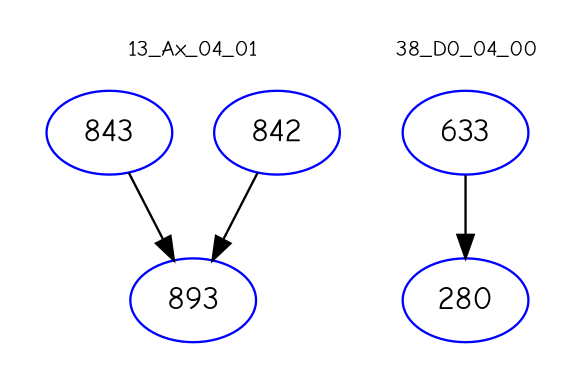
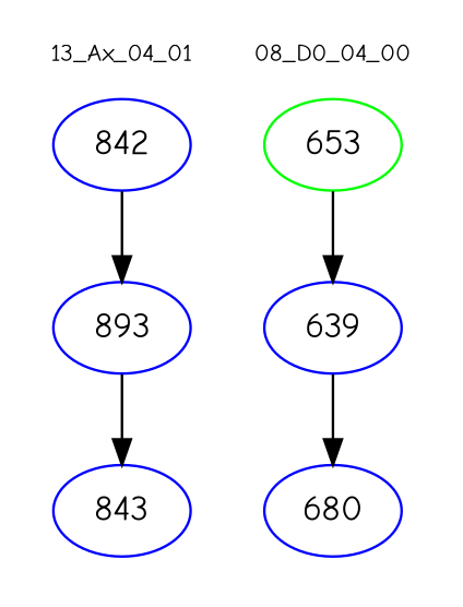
  digraph {
    fontname="Comic Neue"
    node [color=blue fontname="Comic Neue"]
    edge [color=black fontname="Comic Neue"]
    n1 [label=842]
    n2 [label=893]
    n3 [label=843]
-   n5 [label=633]
-   n6 [label=280]
+   n4 [color=green label=653]
+   n5 [label=639]
+   n6 [label=680]
    subgraph cluster_1 {
      color=white
      fontsize=10
      label="13_Ax_04_01"
      n1
      n2
      n3
    }
    subgraph cluster_2 {
      color=white
      fontsize=10
-     label="38_D0_04_00"
+     label="08_D0_04_00"
+     n4
      n5
      n6
    }
    n1 -> n2
-   n3 -> n2
+   n2 -> n3
+   n4 -> n5
    n5 -> n6
  }
